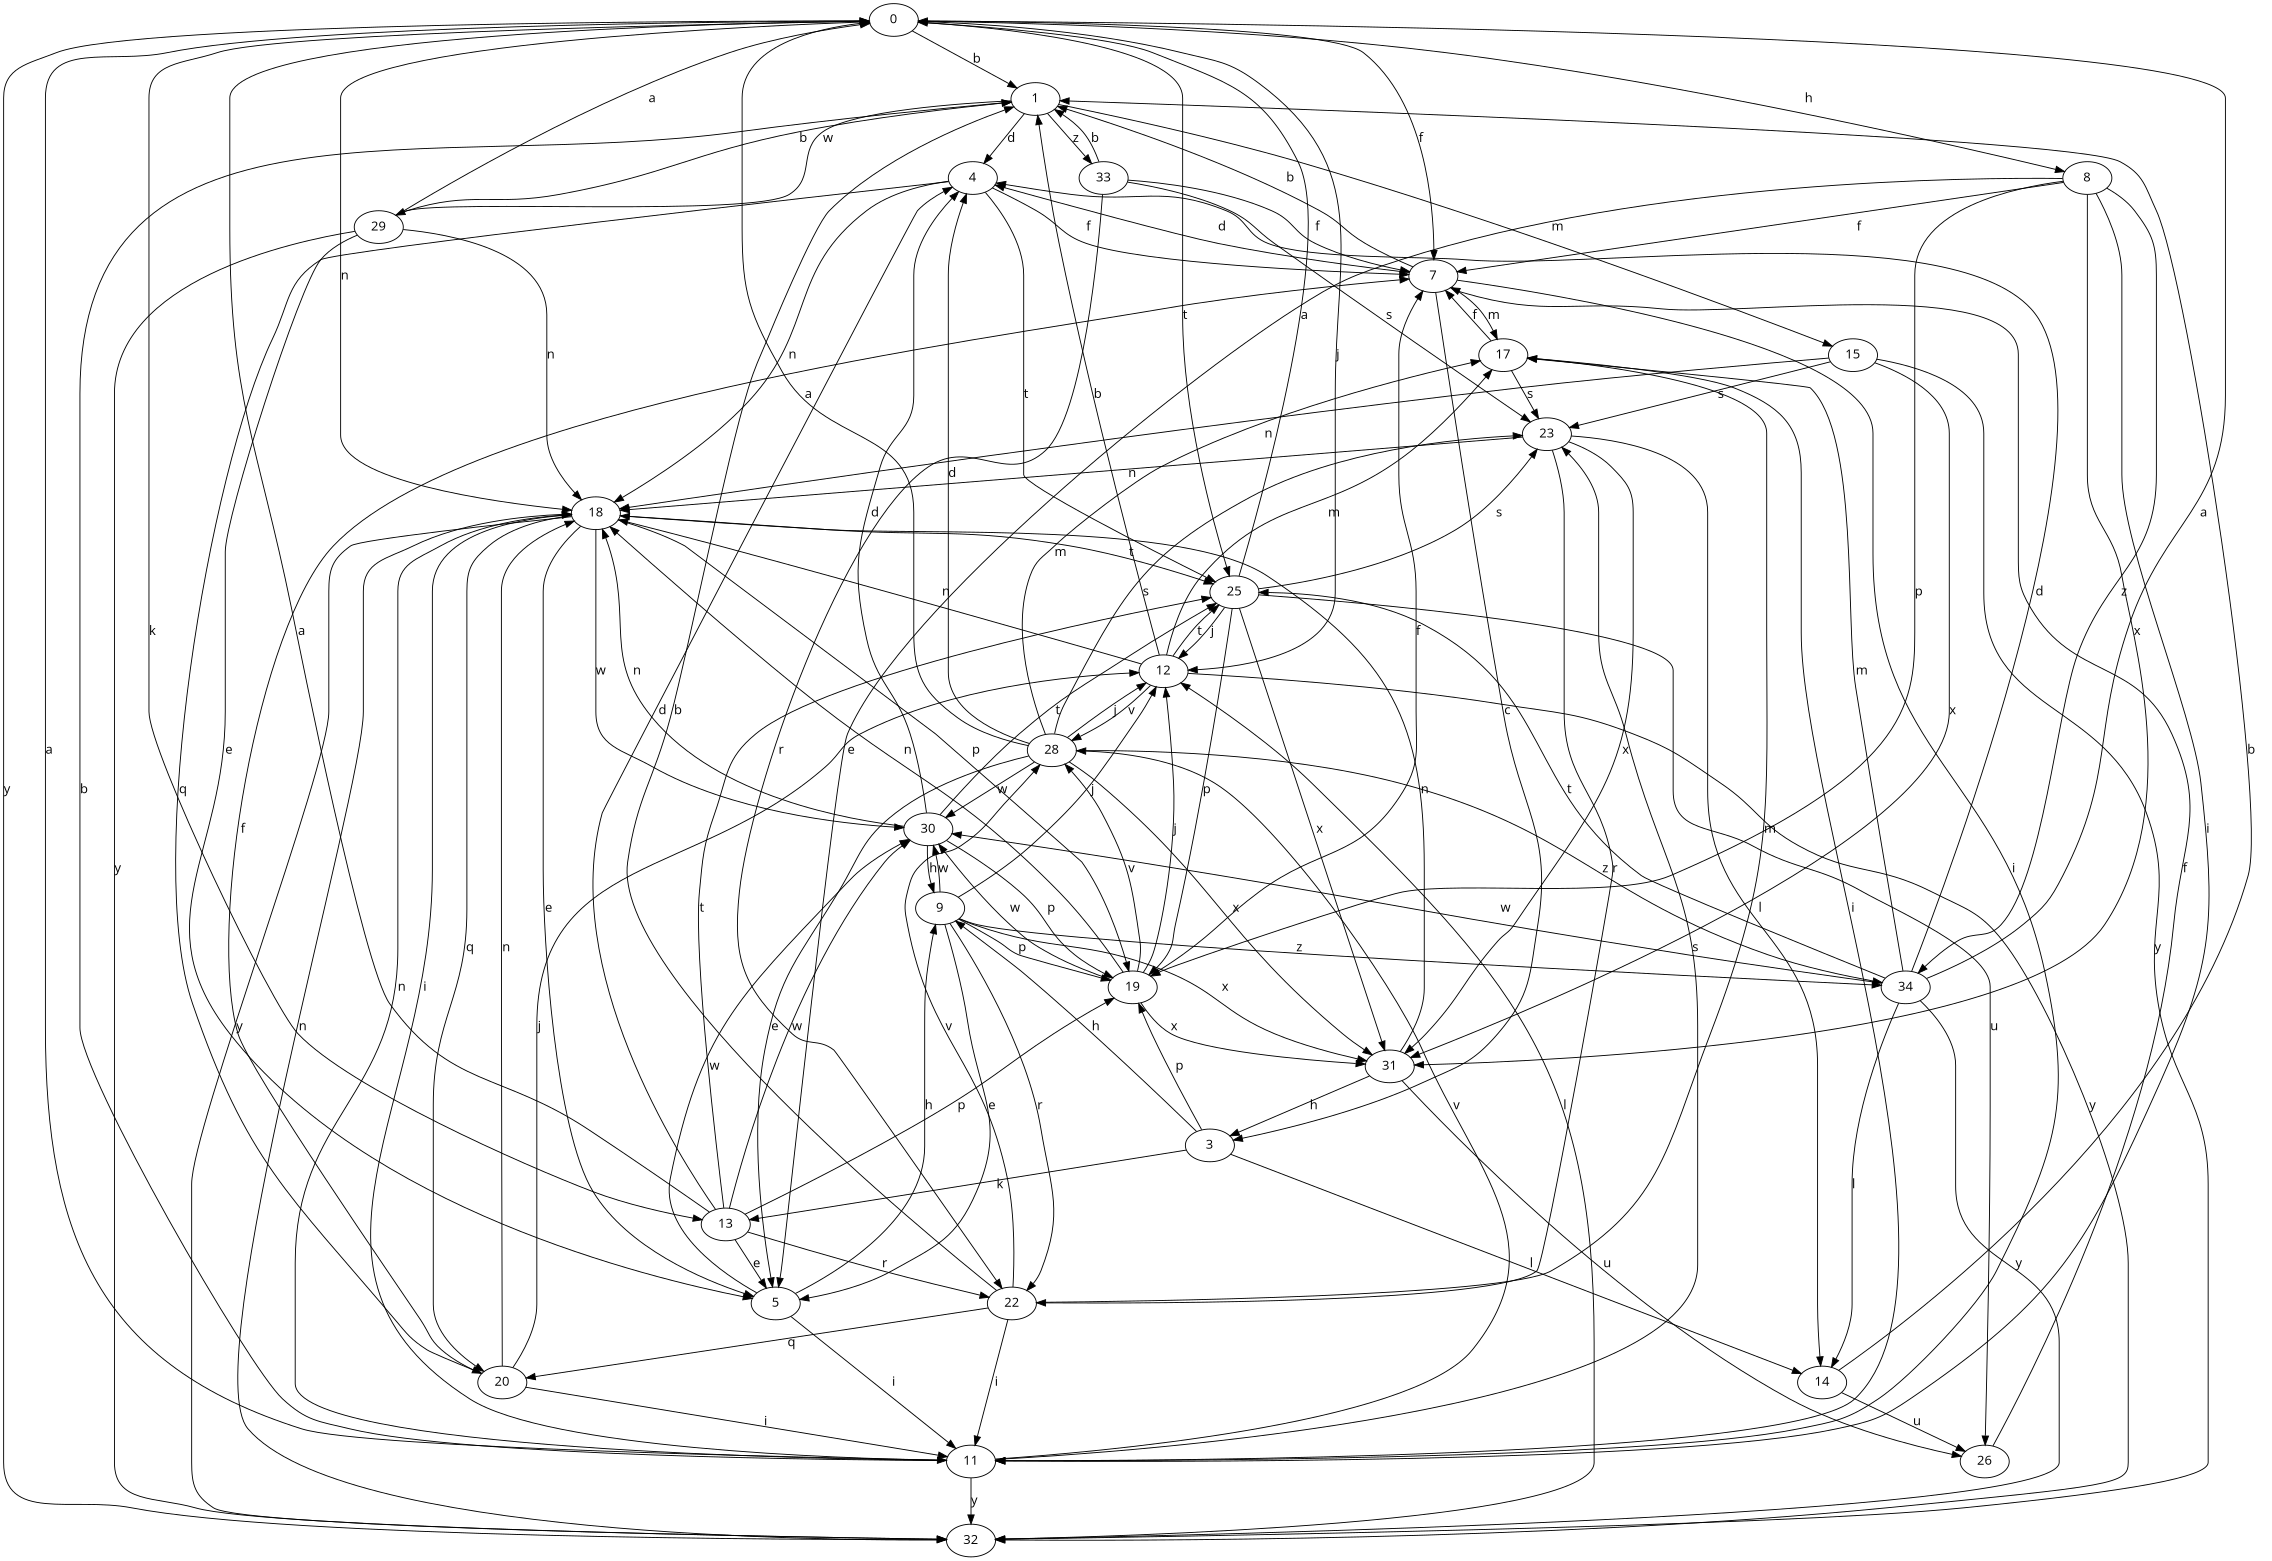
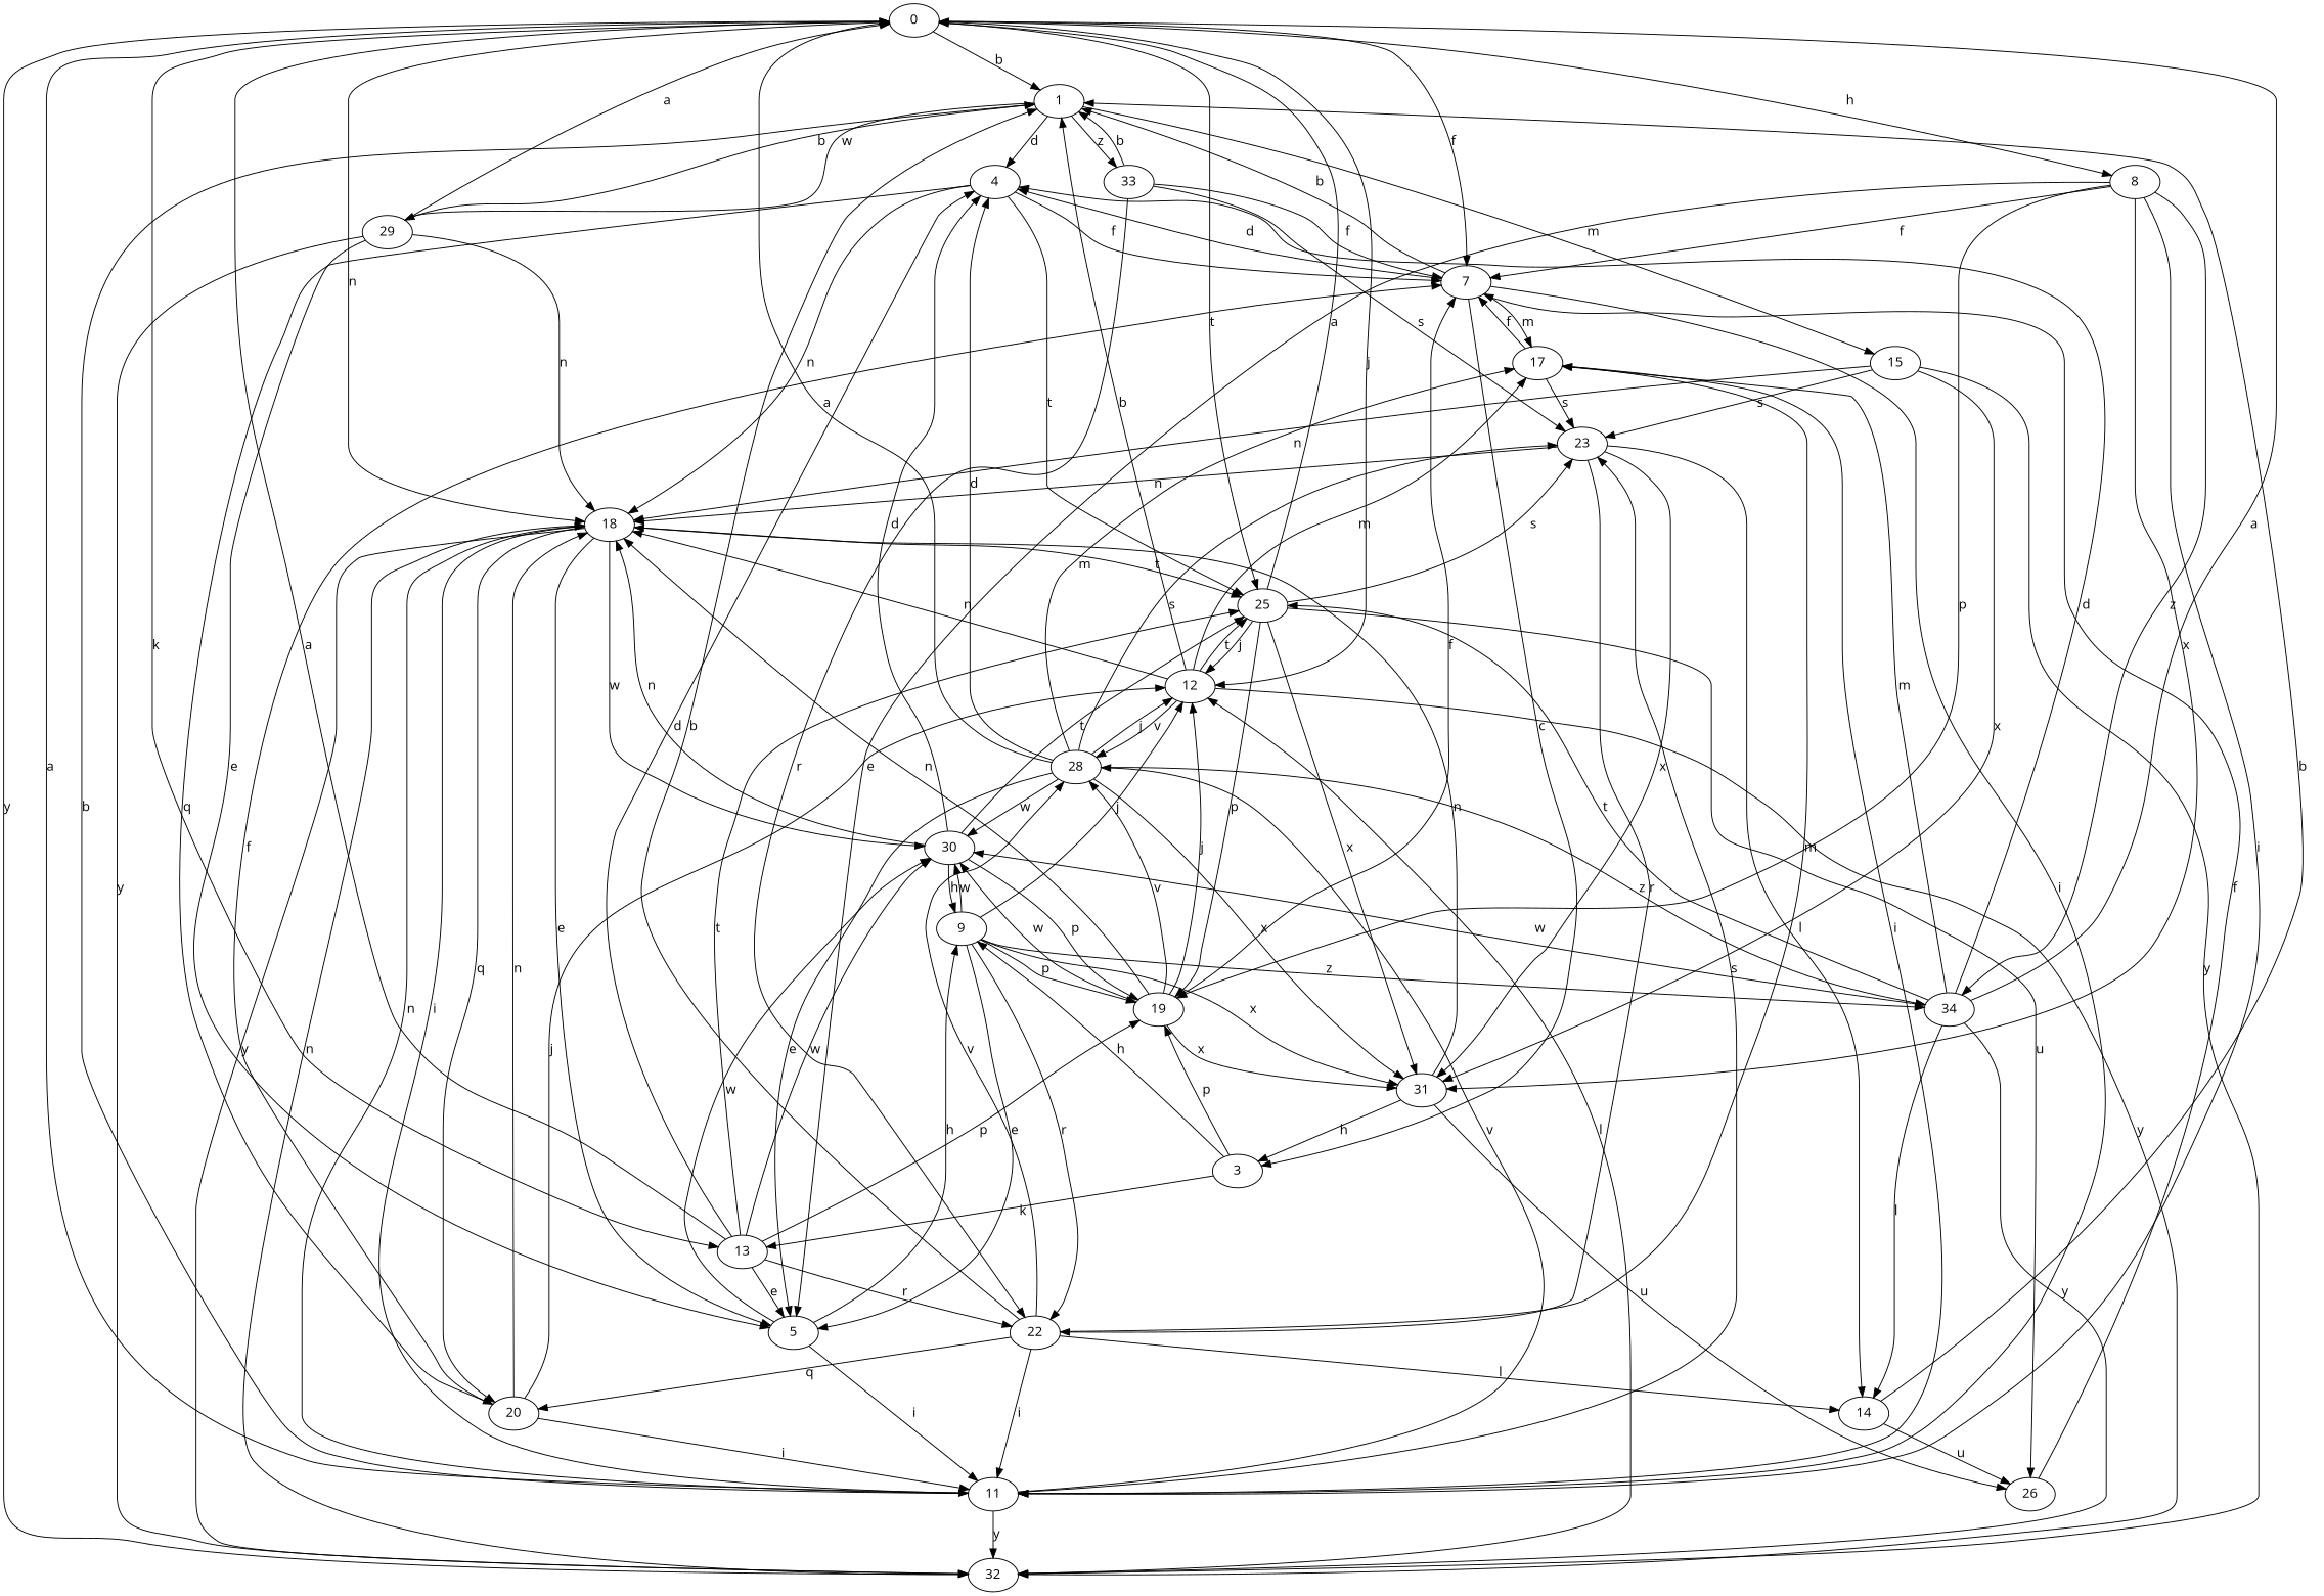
  strict digraph {
    fontname="Open Sans"
    node [fontname="Open Sans"]
    edge [fontname="Open Sans"]
    0
    1
    7
    8
    12
    13
    18
    25
    32
    4
    15
    29
    33
    3
    11
    17
    19
    5
    31
    34
    28
    30
    22
    20
    23
    26
    9
    14
    0 -> 1 [label=b]
    0 -> 7 [label=f]
    0 -> 8 [label=h]
    0 -> 12 [label=j]
    0 -> 13 [label=k]
    0 -> 18 [label=n]
    0 -> 25 [label=t]
    0 -> 32 [label=y]
    1 -> 4 [label=d]
    1 -> 15 [label=m]
    1 -> 29 [label=w]
    1 -> 33 [label=z]
    7 -> 1 [label=b]
    7 -> 4 [label=d]
    7 -> 3 [label=c]
    7 -> 11 [label=i]
    7 -> 17 [label=m]
    8 -> 7 [label=f]
    8 -> 11 [label=i]
    8 -> 19 [label=p]
    8 -> 5 [label=e]
    8 -> 31 [label=x]
    8 -> 34 [label=z]
    12 -> 1 [label=b]
    12 -> 18 [label=n]
    12 -> 25 [label=t]
    12 -> 32 [label=y]
    12 -> 17 [label=m]
    12 -> 28 [label=v]
    13 -> 0 [label=a]
    13 -> 25 [label=t]
    13 -> 4 [label=d]
    13 -> 19 [label=p]
    13 -> 5 [label=e]
    13 -> 30 [label=w]
    13 -> 22 [label=r]
    18 -> 25 [label=t]
    18 -> 32 [label=y]
    18 -> 11 [label=i]
-   18 -> 19 [label=p]
    18 -> 5 [label=e]
    18 -> 30 [label=w]
    18 -> 20 [label=q]
    25 -> 0 [label=a]
    25 -> 12 [label=j]
    25 -> 19 [label=p]
    25 -> 31 [label=x]
    25 -> 23 [label=s]
    25 -> 26 [label=u]
    32 -> 12 [label=l]
    32 -> 18 [label=n]
    4 -> 7 [label=f]
    4 -> 18 [label=n]
    4 -> 25 [label=t]
    4 -> 20 [label=q]
    15 -> 18 [label=n]
    15 -> 32 [label=y]
    15 -> 31 [label=x]
    15 -> 23 [label=s]
    29 -> 0 [label=a]
    29 -> 1 [label=b]
    29 -> 18 [label=n]
    29 -> 32 [label=y]
    29 -> 5 [label=e]
    33 -> 1 [label=b]
    33 -> 7 [label=f]
    33 -> 22 [label=r]
    33 -> 23 [label=s]
    3 -> 13 [label=k]
    3 -> 19 [label=p]
    3 -> 9 [label=h]
-   3 -> 14 [label=l]
+   22 -> 14 [label=l]
    11 -> 0 [label=a]
    11 -> 1 [label=b]
    11 -> 18 [label=n]
    11 -> 32 [label=y]
    11 -> 28 [label=v]
    11 -> 23 [label=s]
    17 -> 7 [label=f]
    17 -> 11 [label=i]
    17 -> 23 [label=s]
    19 -> 7 [label=f]
    19 -> 12 [label=j]
    19 -> 18 [label=n]
    19 -> 31 [label=x]
    19 -> 28 [label=v]
    19 -> 30 [label=w]
    5 -> 11 [label=i]
    5 -> 30 [label=w]
    5 -> 9 [label=h]
    31 -> 18 [label=n]
    31 -> 3 [label=h]
    31 -> 26 [label=u]
    34 -> 0 [label=a]
    34 -> 25 [label=t]
    34 -> 32 [label=y]
    34 -> 4 [label=d]
    34 -> 17 [label=m]
    34 -> 30 [label=w]
    34 -> 14 [label=l]
    28 -> 0 [label=a]
    28 -> 12 [label=j]
    28 -> 4 [label=d]
    28 -> 17 [label=m]
    28 -> 5 [label=e]
    28 -> 31 [label=x]
    28 -> 34 [label=z]
    28 -> 30 [label=w]
    28 -> 23 [label=s]
    30 -> 18 [label=n]
    30 -> 25 [label=t]
    30 -> 4 [label=d]
    30 -> 19 [label=p]
    30 -> 9 [label=h]
    22 -> 1 [label=b]
    22 -> 11 [label=i]
    22 -> 17 [label=m]
    22 -> 28 [label=v]
    22 -> 20 [label=q]
    20 -> 7 [label=f]
    20 -> 12 [label=j]
    20 -> 18 [label=n]
    20 -> 11 [label=i]
    23 -> 18 [label=n]
    23 -> 31 [label=x]
    23 -> 22 [label=r]
    23 -> 14 [label=l]
    26 -> 7 [label=f]
    9 -> 12 [label=j]
    9 -> 19 [label=p]
    9 -> 5 [label=e]
    9 -> 31 [label=x]
    9 -> 34 [label=z]
    9 -> 30 [label=w]
    9 -> 22 [label=r]
    14 -> 1 [label=b]
    14 -> 26 [label=u]
  }
